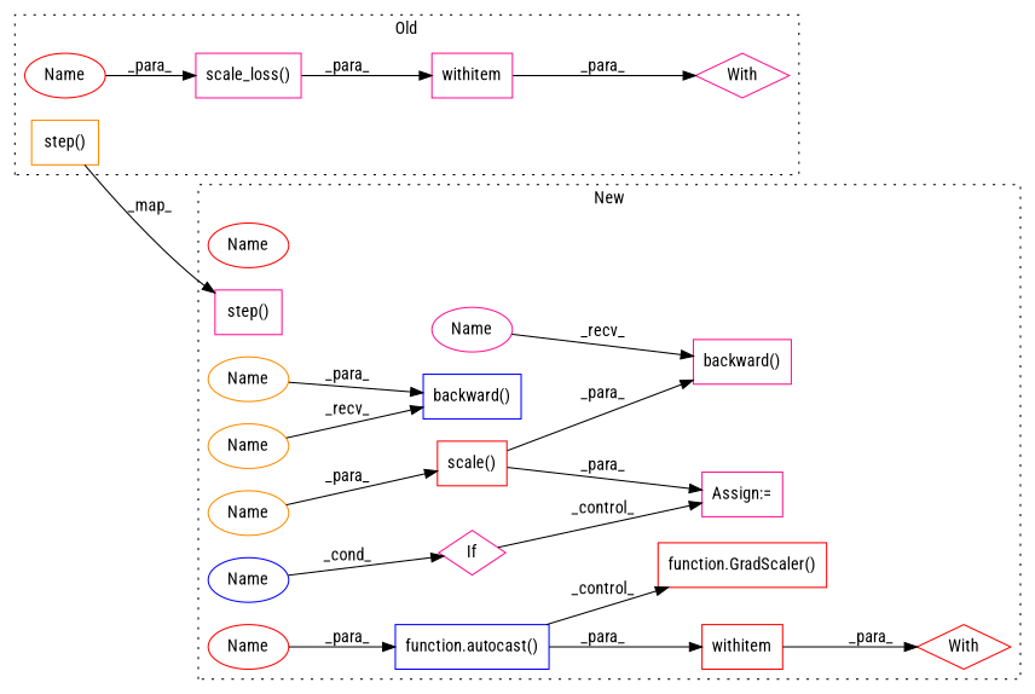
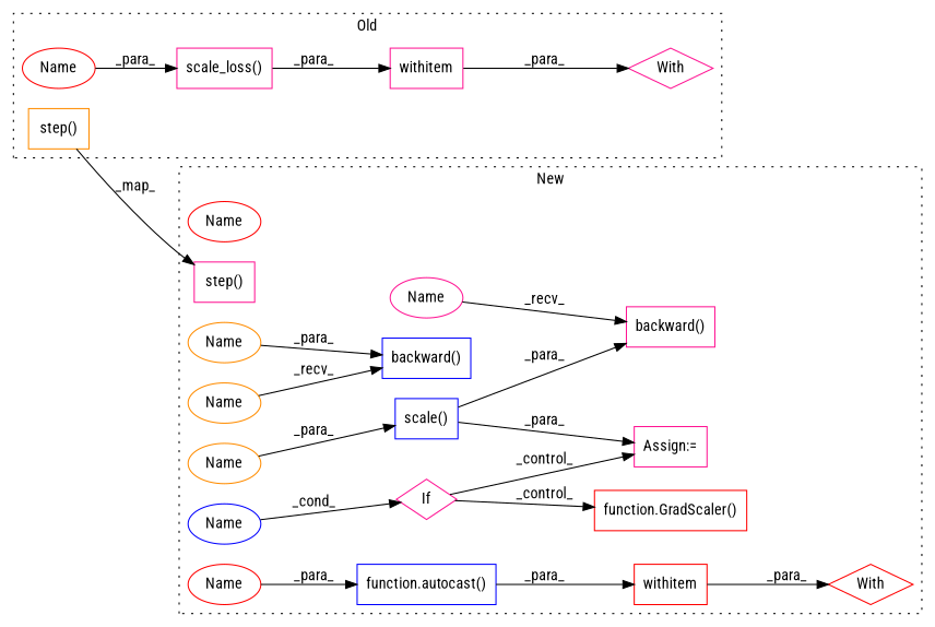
  digraph {
    fontname="Roboto Condensed"
    rankdir=LR
    node [a=75 color=deeppink fontname="Roboto Condensed" l=3 s=3458 shape=box]
    edge [fontname="Roboto Condensed"]
    n1 [a=39 l="5,65" label=With s="4805,4813" shape=diamond]
    n2 [l="15,1" label="scale_loss()" s="4810,4840"]
    n3 [a=49 label=withitem s=4810]
    n4 [color=darkorange l=16 label="step()" s=4963]
    n5 [a=87 color=red l=9 label=Name s=4831 shape=ellipse]
    n6 [color=blue l="9,1" label="function.autocast()" s="4241,4268"]
    n7 [a=39 color=red l="5,38" label=With s="4236,4249" shape=diamond]
    n8 [a=49 color=red l=8 label=withitem s=4241]
    n9 [a=68 label="Assign:=" s=3492]
    n10 [a=96 label=If s=3455 shape=diamond]
    n11 [color=red l=12 label="function.GradScaler()" s=3495]
-   n12 [color=red l="13,1" label="scale()" s="4932,4949"]
+   n12 [color=blue l="13,1" label="scale()" s="4932,4949"]
    n13 [color=blue l="21,1" label="backward()" s="5057,5082"]
    n14 [l="21,1" label="backward()" s="4911,4950"]
    n15 [a=87 color=red l=18 label=Name shape=ellipse]
    n16 [l=16 label="step()" s=5100]
    n17 [a=87 l=11 label=Name s=4911 shape=ellipse]
    n18 [a=87 color=darkorange l=11 label=Name s=5057 shape=ellipse]
    n19 [a=87 color=darkorange l=4 label=Name s=4945 shape=ellipse]
    n20 [a=87 color=darkorange l=4 label=Name s=5078 shape=ellipse]
    n21 [a=87 color=blue l=18 label=Name shape=ellipse]
    n22 [a=87 color=red l=18 label=Name s=4250 shape=ellipse]
    subgraph cluster_1 {
      label=Old
      style=dotted
      n1
      n2
      n3
      n4
      n5
    }
    subgraph cluster_2 {
      label=New
      style=dotted
      n6
      n7
      n8
      n9
      n10
      n11
      n12
      n13
      n14
      n15
      n16
      n17
      n18
      n19
      n20
      n21
      n22
    }
    n2 -> n3 [label=_para_]
    n3 -> n1 [label=_para_]
    n4 -> n16 [label=_map_]
    n5 -> n2 [label=_para_]
    n6 -> n8 [label=_para_]
    n8 -> n7 [label=_para_]
    n10 -> n9 [label=_control_]
-   n6 -> n11 [label=_control_]
+   n10 -> n11 [label=_control_]
    n12 -> n9 [label=_para_]
    n12 -> n14 [label=_para_]
    n17 -> n14 [label=_recv_]
    n18 -> n13 [label=_recv_]
    n19 -> n12 [label=_para_]
    n20 -> n13 [label=_para_]
    n21 -> n10 [label=_cond_]
    n22 -> n6 [label=_para_]
  }
